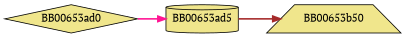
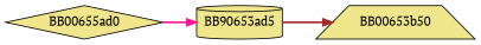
  digraph {
    fontname="PT Serif"
    rankdir=LR
    splines=ortho
    node [fillcolor=khaki fontname="PT Serif" style=filled]
    edge [fontname="PT Serif" style=bold]
-   BB00653ad0 [shape=diamond]
-   BB00653ad5 [shape=cylinder]
+   BB00653ad0 [shape=diamond label=BB00655ad0]
+   BB00653ad5 [shape=cylinder label=BB90653ad5]
    BB00653b50 [shape=trapezium]
    BB00653ad0 -> BB00653ad5 [color=deeppink]
    BB00653ad5 -> BB00653b50 [color=brown]
  }
